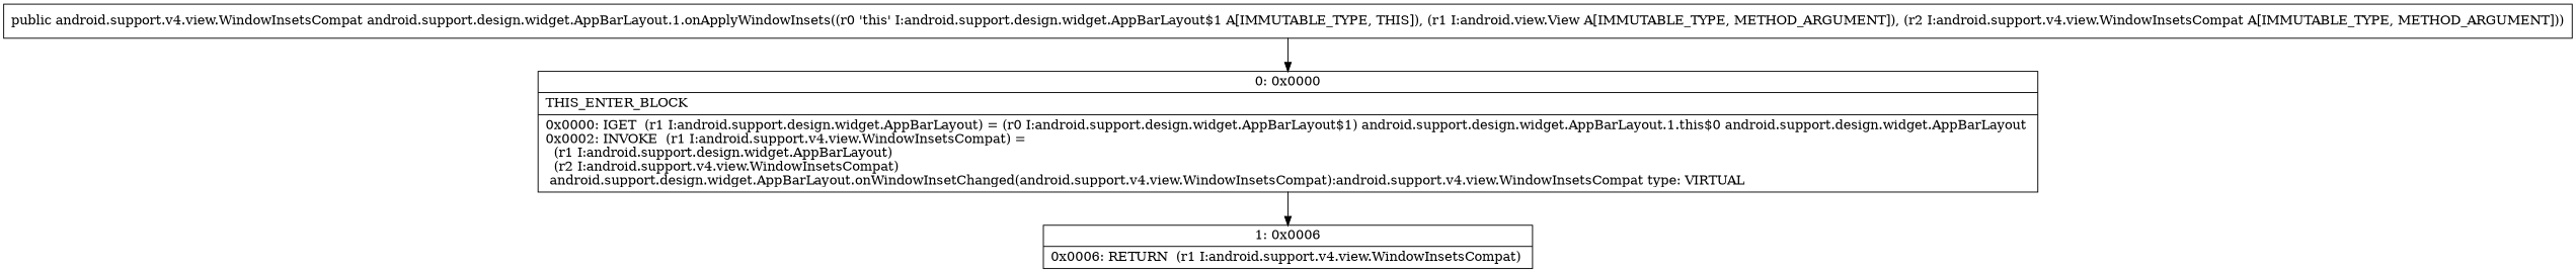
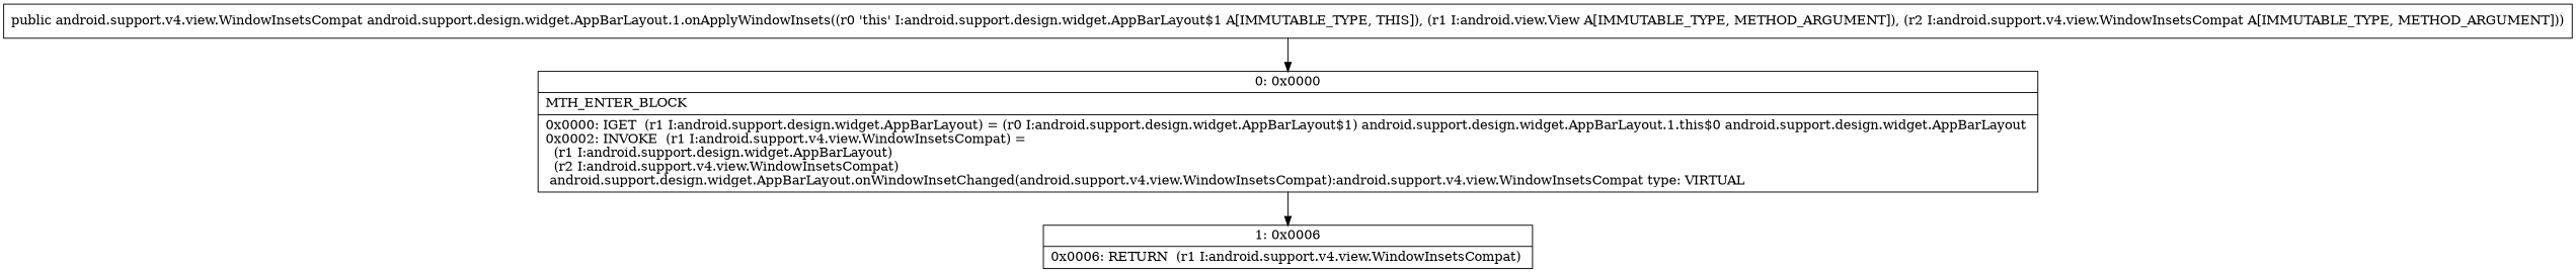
  digraph {
    node [shape=record]
-   n1 [label="{0\:\ 0x0000|THIS_ENTER_BLOCK\l|0x0000: IGET  (r1 I:android.support.design.widget.AppBarLayout) = (r0 I:android.support.design.widget.AppBarLayout$1) android.support.design.widget.AppBarLayout.1.this$0 android.support.design.widget.AppBarLayout \l0x0002: INVOKE  (r1 I:android.support.v4.view.WindowInsetsCompat) = \l  (r1 I:android.support.design.widget.AppBarLayout)\l  (r2 I:android.support.v4.view.WindowInsetsCompat)\l android.support.design.widget.AppBarLayout.onWindowInsetChanged(android.support.v4.view.WindowInsetsCompat):android.support.v4.view.WindowInsetsCompat type: VIRTUAL \l}"]
+   n1 [label="{0\:\ 0x0000|MTH_ENTER_BLOCK\l|0x0000: IGET  (r1 I:android.support.design.widget.AppBarLayout) = (r0 I:android.support.design.widget.AppBarLayout$1) android.support.design.widget.AppBarLayout.1.this$0 android.support.design.widget.AppBarLayout \l0x0002: INVOKE  (r1 I:android.support.v4.view.WindowInsetsCompat) = \l  (r1 I:android.support.design.widget.AppBarLayout)\l  (r2 I:android.support.v4.view.WindowInsetsCompat)\l android.support.design.widget.AppBarLayout.onWindowInsetChanged(android.support.v4.view.WindowInsetsCompat):android.support.v4.view.WindowInsetsCompat type: VIRTUAL \l}"]
    n2 [label="{1\:\ 0x0006|0x0006: RETURN  (r1 I:android.support.v4.view.WindowInsetsCompat) \l}"]
    n3 [label="{public android.support.v4.view.WindowInsetsCompat android.support.design.widget.AppBarLayout.1.onApplyWindowInsets((r0 'this' I:android.support.design.widget.AppBarLayout$1 A[IMMUTABLE_TYPE, THIS]), (r1 I:android.view.View A[IMMUTABLE_TYPE, METHOD_ARGUMENT]), (r2 I:android.support.v4.view.WindowInsetsCompat A[IMMUTABLE_TYPE, METHOD_ARGUMENT])) }"]
    n1 -> n2
    n3 -> n1
  }
